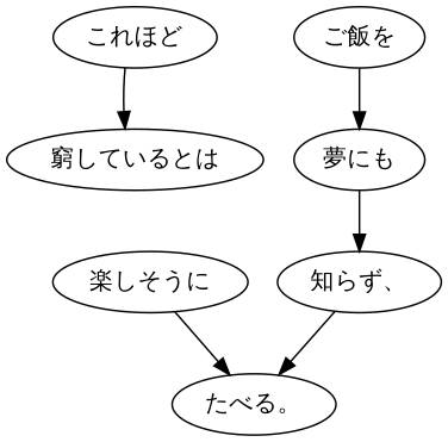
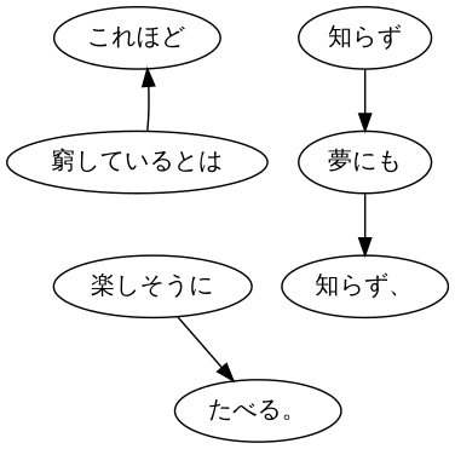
  digraph {
    fontname=Merriweather
    node [fontname=Merriweather]
    edge [fontname=Merriweather]
    n1 [label="これほど"]
    n2 [label="窮しているとは"]
    n3 [label="知らず、"]
    n4 [label="たべる。"]
    n5 [label="夢にも"]
    n6 [label="楽しそうに"]
-   n7 [label="ご飯を"]
-   n1 -> n2
-   n3 -> n4
+   n7 [label="知らず"]
+   n2 -> n1
    n5 -> n3
    n6 -> n4
    n7 -> n5
  }
